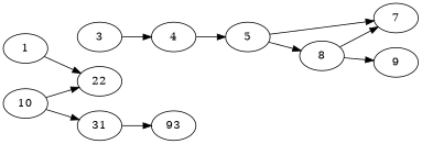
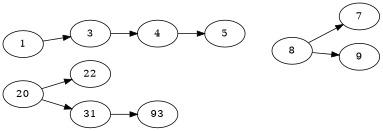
  digraph {
    rankdir=LR
    1 [alpha=0.16 expect_size=4124911338712256]
    3 [alpha=0.10 expect_size=1508172145488822272]
    4 [alpha=0.13 expect_size=10703600439024956]
    5 [alpha=0.01 expect_size=3047522806467223]
    7 [alpha=0.15 expect_size=309567178884074]
    8 [alpha=0.04 expect_size=143033859349571]
    9 [alpha=0.17 expect_size=372379052076294]
-   10 [alpha=0.11 expect_size=725292398016629]
+   10 [alpha=0.11 expect_size=725292398016629 label=20]
    n9 [alpha=0.03 expect_size=10496878299781082 label=31]
    n10 [alpha=0.07 expect_size=1121353925399260 label=22]
    n11 [alpha=0.05 expect_size=328312144625051 label=93]
-   1 -> n10
+   1 -> 3
    3 -> 4
    4 -> 5
-   5 -> 7
-   5 -> 8
    8 -> 7
    8 -> 9
    10 -> n9
    10 -> n10
    n9 -> n11
  }
